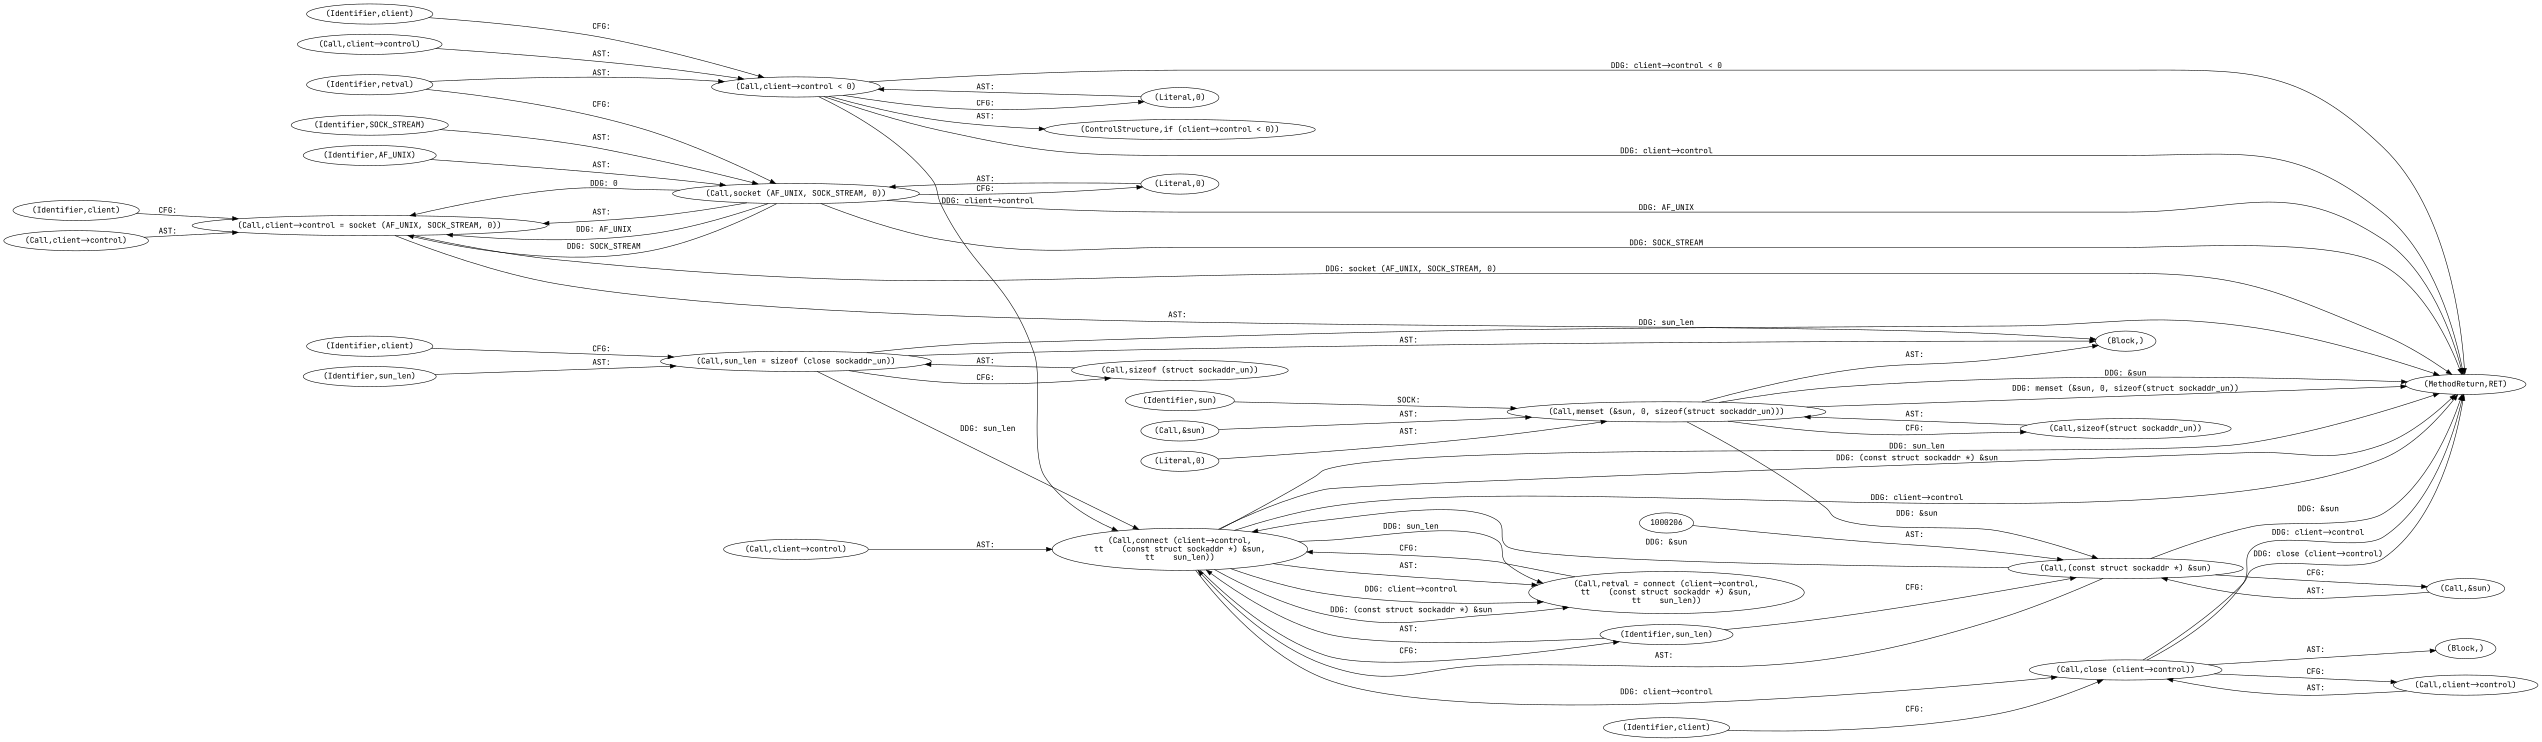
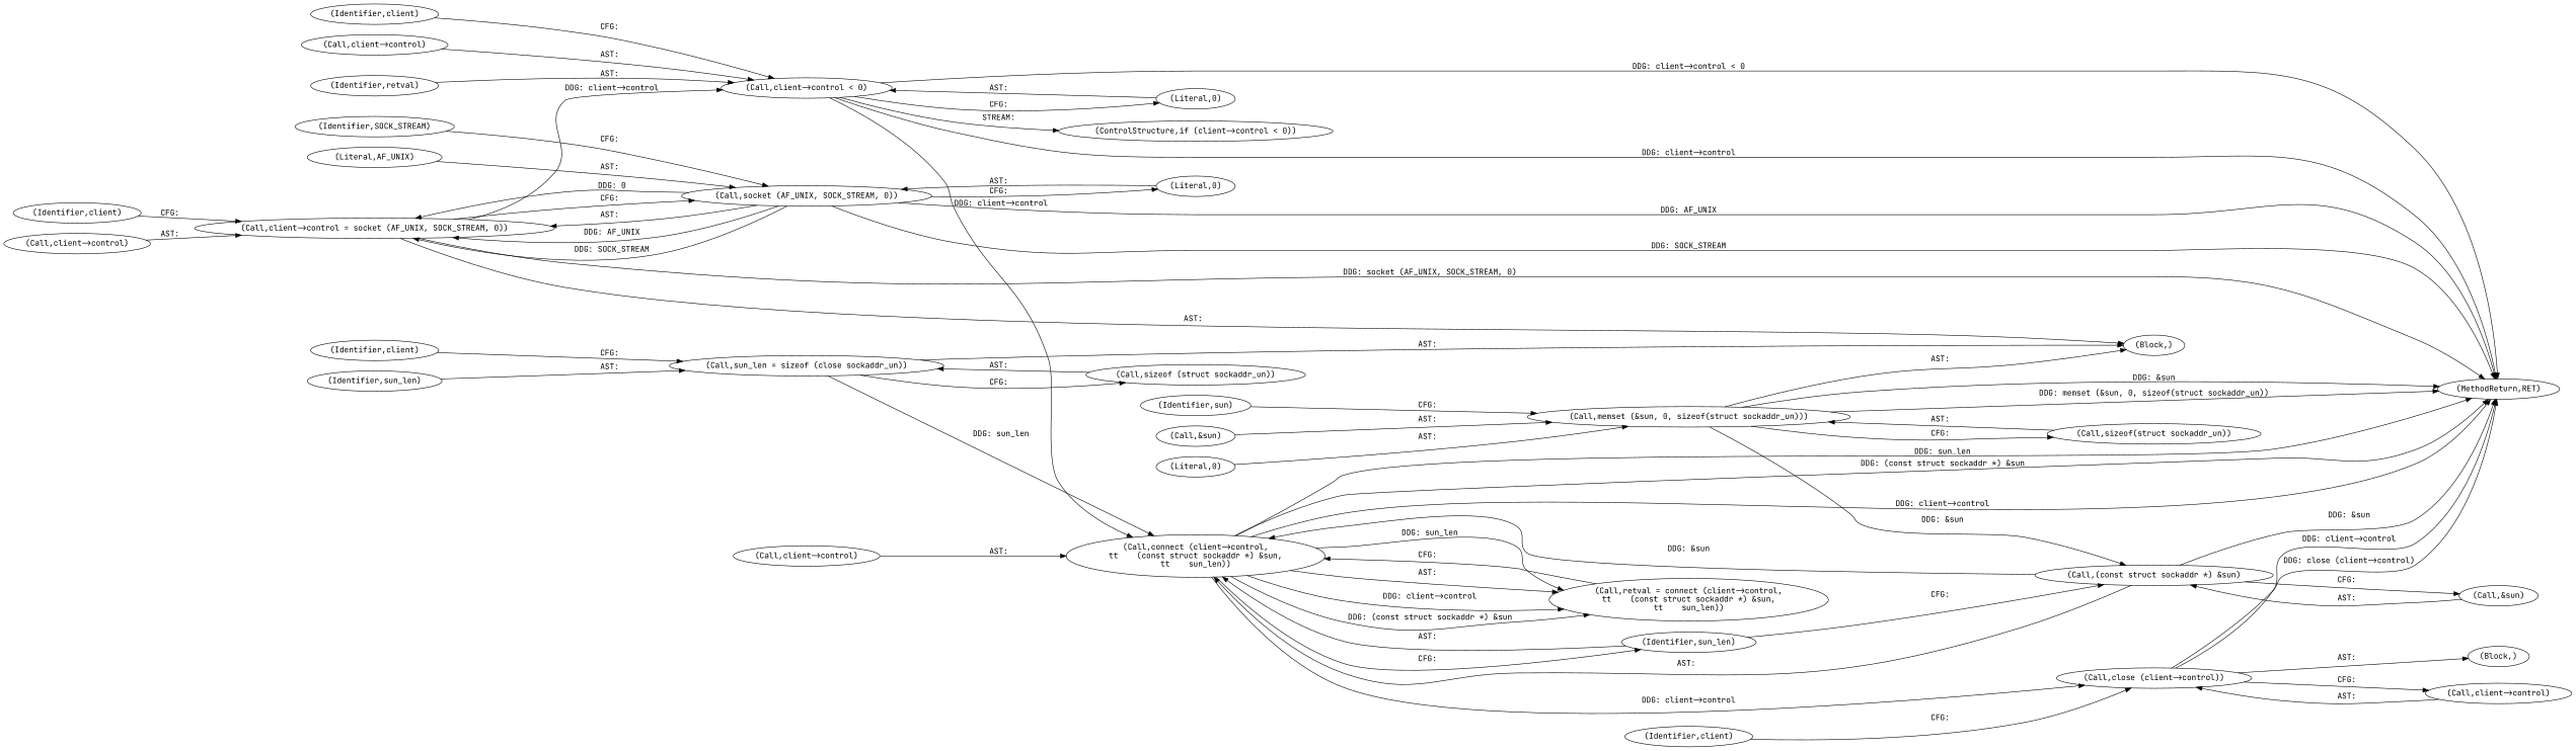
  digraph {
    fontname="JetBrains Mono"
    rankdir=LR
    node [fontname="JetBrains Mono"]
    edge [fontname="JetBrains Mono"]
    n1 [label="(Call,close (client->control))"]
    n2 [label="(MethodReturn,RET)"]
    n3 [label="(Call,client->control)"]
    n4 [label="(Block,)"]
    n5 [label="(Call,connect (client->control,\n\t\t    (const struct sockaddr *) &sun,\n\t\t    sun_len))"]
    n6 [label="(Call,retval = connect (client->control,\n\t\t    (const struct sockaddr *) &sun,\n\t\t    sun_len))"]
    n7 [label="(Identifier,sun_len)"]
    n8 [label="(Call,(const struct sockaddr *) &sun)"]
    n9 [label="(Call,client->control < 0)"]
    n10 [label="(Literal,0)"]
    n11 [label="(ControlStructure,if (client->control < 0))"]
    n12 [label="(Call,client->control = socket (AF_UNIX, SOCK_STREAM, 0))"]
    n13 [label="(Call,socket (AF_UNIX, SOCK_STREAM, 0))"]
    n14 [label="(Block,)"]
    n15 [label="(Literal,0)"]
    n16 [label="(Call,&sun)"]
    n17 [label="(Call,memset (&sun, 0, sizeof(struct sockaddr_un)))"]
    n18 [label="(Call,sizeof(struct sockaddr_un))"]
    n19 [label="(Call,sun_len = sizeof (close sockaddr_un))"]
    n20 [label="(Call,sizeof (struct sockaddr_un))"]
    n21 [label="(Identifier,client)"]
    n22 [label="(Identifier,client)"]
    n23 [label="(Identifier,client)"]
    n24 [label="(Identifier,sun)"]
    n25 [label="(Identifier,client)"]
    n26 [label="(Call,client->control)"]
    n27 [label="(Identifier,SOCK_STREAM)"]
    n28 [label="(Identifier,retval)"]
    n29 [label="(Call,&sun)"]
    n30 [label="(Literal,0)"]
-   n31 [label="(Identifier,AF_UNIX)"]
+   n31 [label="(Literal,AF_UNIX)"]
    n32 [label="(Call,client->control)"]
    n33 [label="(Identifier,sun_len)"]
    n34 [label="(Call,client->control)"]
-   1000206
    n1 -> n2 [label="DDG: client->control"]
    n1 -> n2 [label="DDG: close (client->control)"]
    n1 -> n3 [label="CFG: "]
    n1 -> n4 [label="AST: "]
    n3 -> n1 [label="AST: "]
    n5 -> n1 [label="DDG: client->control"]
    n5 -> n2 [label="DDG: sun_len"]
    n5 -> n2 [label="DDG: (const struct sockaddr *) &sun"]
    n5 -> n2 [label="DDG: client->control"]
    n5 -> n6 [label="AST: "]
    n5 -> n6 [label="DDG: client->control"]
    n5 -> n6 [label="DDG: (const struct sockaddr *) &sun"]
    n5 -> n6 [label="DDG: sun_len"]
    n5 -> n7 [label="CFG: "]
    n6 -> n5 [label="CFG: "]
    n7 -> n5 [label="AST: "]
    n7 -> n8 [label="CFG: "]
    n8 -> n2 [label="DDG: &sun"]
    n8 -> n5 [label="AST: "]
    n8 -> n5 [label="DDG: &sun"]
    n8 -> n16 [label="CFG: "]
    n9 -> n2 [label="DDG: client->control < 0"]
    n9 -> n2 [label="DDG: client->control"]
    n9 -> n5 [label="DDG: client->control"]
    n9 -> n10 [label="CFG: "]
-   n9 -> n11 [label="AST: "]
+   n9 -> n11 [label="STREAM: "]
    n10 -> n9 [label="AST: "]
    n12 -> n2 [label="DDG: socket (AF_UNIX, SOCK_STREAM, 0)"]
-   n28 -> n13 [label="CFG: "]
+   n12 -> n9 [label="DDG: client->control"]
+   n12 -> n13 [label="CFG: "]
    n12 -> n14 [label="AST: "]
    n13 -> n2 [label="DDG: AF_UNIX"]
    n13 -> n2 [label="DDG: SOCK_STREAM"]
    n13 -> n12 [label="AST: "]
    n13 -> n12 [label="DDG: AF_UNIX"]
    n13 -> n12 [label="DDG: SOCK_STREAM"]
    n13 -> n12 [label="DDG: 0"]
    n13 -> n15 [label="CFG: "]
    n15 -> n13 [label="AST: "]
    n16 -> n8 [label="AST: "]
    n17 -> n2 [label="DDG: &sun"]
    n17 -> n2 [label="DDG: memset (&sun, 0, sizeof(struct sockaddr_un))"]
    n17 -> n8 [label="DDG: &sun"]
    n17 -> n14 [label="AST: "]
    n17 -> n18 [label="CFG: "]
    n18 -> n17 [label="AST: "]
-   n19 -> n2 [label="DDG: sun_len"]
    n19 -> n5 [label="DDG: sun_len"]
    n19 -> n14 [label="AST: "]
    n19 -> n20 [label="CFG: "]
    n20 -> n19 [label="AST: "]
    n21 -> n1 [label="CFG: "]
    n22 -> n19 [label="CFG: "]
    n23 -> n9 [label="CFG: "]
-   n24 -> n17 [label="SOCK: "]
+   n24 -> n17 [label="CFG: "]
    n25 -> n12 [label="CFG: "]
    n26 -> n9 [label="AST: "]
-   n27 -> n13 [label="AST: "]
+   n27 -> n13 [label="CFG: "]
    n28 -> n9 [label="AST: "]
    n29 -> n17 [label="AST: "]
    n30 -> n17 [label="AST: "]
    n31 -> n13 [label="AST: "]
    n32 -> n12 [label="AST: "]
    n33 -> n19 [label="AST: "]
    n34 -> n5 [label="AST: "]
-   1000206 -> n8 [label="AST: "]
  }
